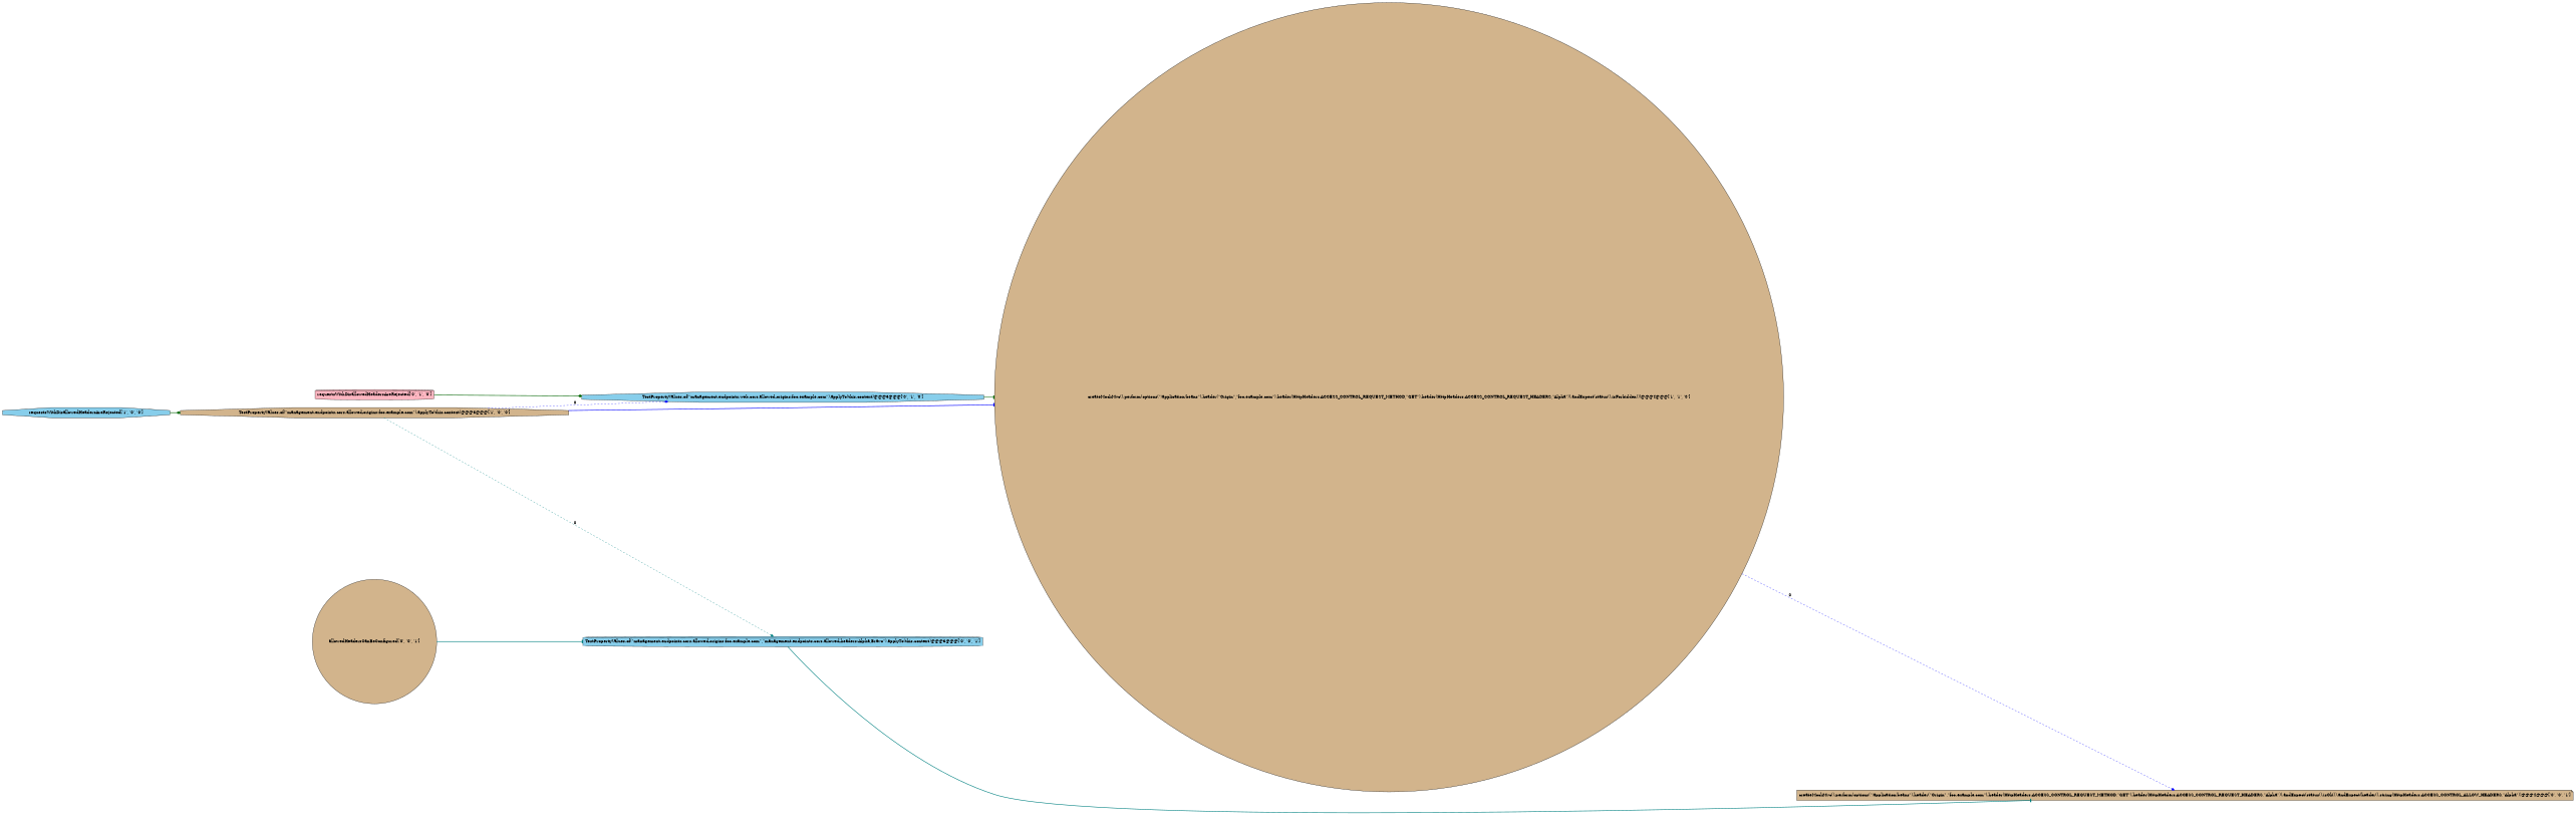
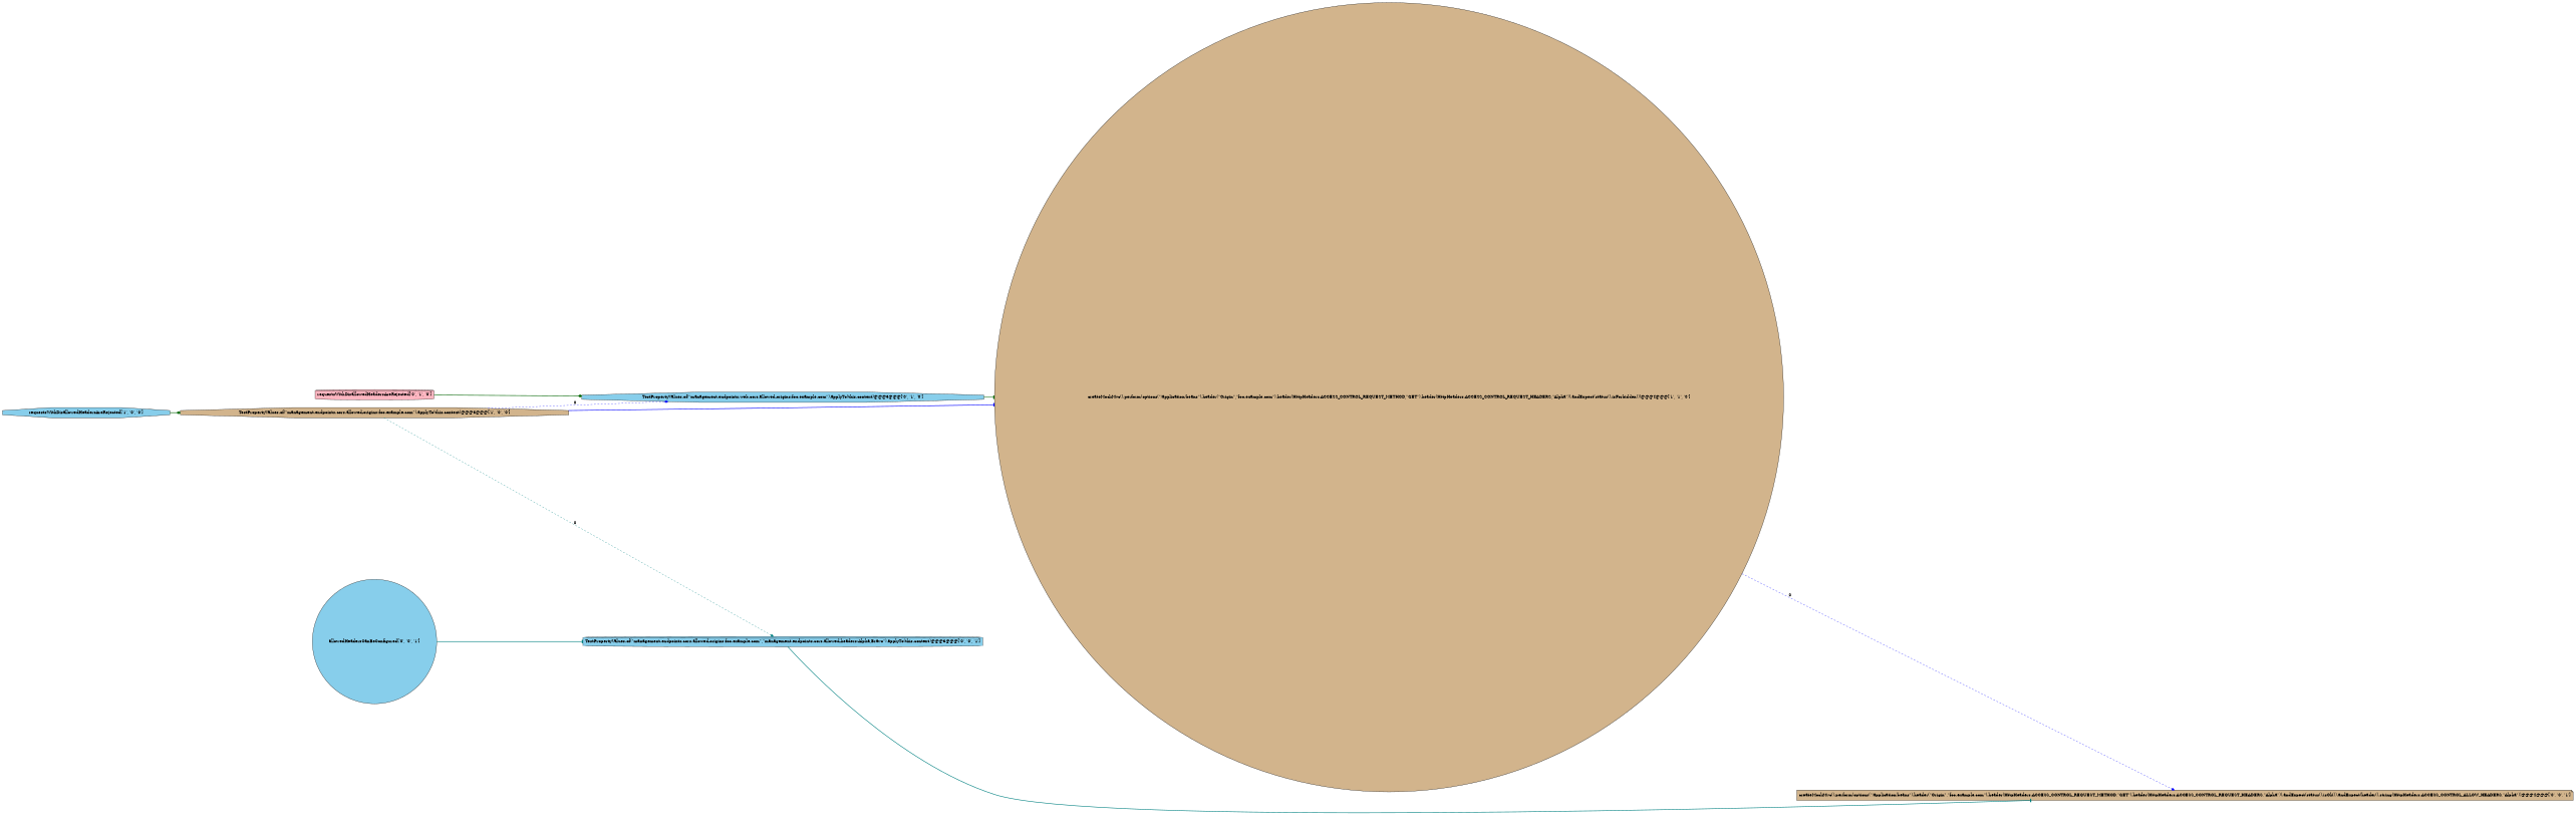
  digraph {
    rankdir=LR
    node [fillcolor=skyblue shape=octagon style=filled]
    edge [style=bold color=darkgreen arrowhead=diamond]
    n1 [label="TestPropertyValues.of(\"management.endpoints.web.cors.allowed-origins:foo.example.com\").applyTo(this.context)@@@3@@@['0', '1', '0']"]
    n2 [fillcolor=tan label="createMockMvc().perform(options(\"/application/beans\").header(\"Origin\",\"foo.example.com\").header(HttpHeaders.ACCESS_CONTROL_REQUEST_METHOD,\"GET\").header(HttpHeaders.ACCESS_CONTROL_REQUEST_HEADERS,\"Alpha\")).andExpect(status().isForbidden())@@@4@@@['1', '1', '0']" shape=circle]
    n3 [label="requestsWithDisallowedHeadersAreRejected['1', '0', '0']"]
    n4 [fillcolor=tan label="TestPropertyValues.of(\"management.endpoints.cors.allowed-origins:foo.example.com\").applyTo(this.context)@@@3@@@['1', '0', '0']"]
    n5 [fillcolor=lightpink label="requestsWithDisallowedHeadersAreRejected['0', '1', '0']" shape=cylinder]
    n6 [label="TestPropertyValues.of(\"management.endpoints.cors.allowed-origins:foo.example.com\",\"management.endpoints.cors.allowed-headers:Alpha,Bravo\").applyTo(this.context)@@@3@@@['0', '0', '1']" shape=cylinder]
    n7 [fillcolor=tan label="createMockMvc().perform(options(\"/application/beans\").header(\"Origin\",\"foo.example.com\").header(HttpHeaders.ACCESS_CONTROL_REQUEST_METHOD,\"GET\").header(HttpHeaders.ACCESS_CONTROL_REQUEST_HEADERS,\"Alpha\")).andExpect(status().isOk()).andExpect(header().string(HttpHeaders.ACCESS_CONTROL_ALLOW_HEADERS,\"Alpha\"))@@@4@@@['0', '0', '1']" shape=note]
-   n8 [fillcolor=tan label="allowedHeadersCanBeConfigured['0', '0', '1']" shape=circle]
+   n8 [label="allowedHeadersCanBeConfigured['0', '0', '1']" shape=circle]
    n1 -> n2 [arrowhead=tee]
    n2 -> n7 [label=0 style=dashed color=blue]
    n3 -> n4
    n4 -> n1 [label=0 style=dashed color=blue]
    n4 -> n2 [color=blue arrowhead=tee]
    n4 -> n6 [label=0 style=dashed color=teal]
    n5 -> n1
    n6 -> n7 [color=teal arrowhead=tee]
    n8 -> n6 [color=teal arrowhead=tee]
  }
